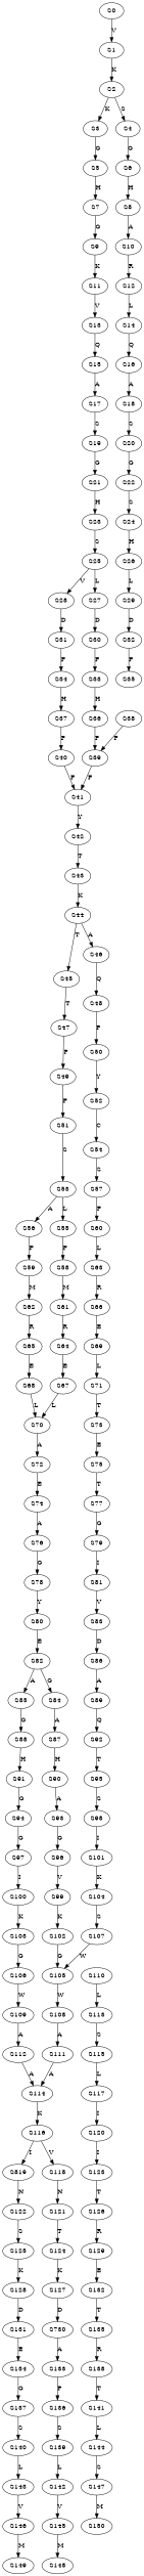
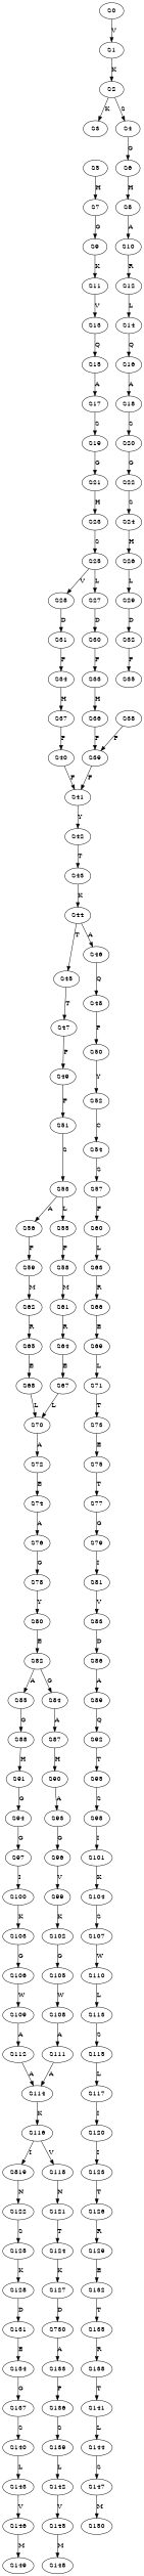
  strict digraph {
    S0
    S1
    S2
    S3
    S4
    S5
    S6
    S7
    S8
    S9
    S10
    S11
    S12
    S13
    S14
    S15
    S16
    S17
    S18
    S19
    S20
    S21
    S22
    S23
    S24
    S25
    S26
    S27
    S28
    S29
    S30
    S31
    S32
    S33
    S34
    S35
    S36
    S37
    S39
    S40
    S38
    S41
    S42
    S43
    S44
    S45
    S46
    S47
    S48
    S49
    S50
    S51
    S52
    S53
    S54
    S55
    S56
    S57
    S58
    S59
    S60
    S61
    S62
    S63
    S64
    S65
    S66
    S67
    S68
    S69
    S70
    S71
    S72
    S73
    S74
    S75
    S76
    S77
    S78
    S79
    S80
    S81
    S82
    S83
    S84
    S85
    S86
    S87
    S88
    S89
    S90
    S91
    S92
    S93
    S94
    S95
    S96
    S97
    S98
    S99
    S100
    S101
    S102
    S103
    S104
    S105
    S106
    S107
    S108
    S109
    S110
    S111
    S112
    S113
    S114
    S115
    S116
    S117
    S118
    n120 [label=S819]
    S120
    S121
    S122
    S123
    S124
    S125
    S126
    S127
    S128
    S129
    n131 [label=S730]
    S131
    S132
    S133
    S134
    S135
    S136
    S137
    S138
    S139
    S140
    S141
    S142
    S143
    S144
    S145
    S146
    S147
    S148
    S149
    S150
    S0 -> S1 [label=V]
    S1 -> S2 [label=K]
    S2 -> S3 [label=K]
    S2 -> S4 [label=S]
-   S3 -> S5 [label=G]
    S4 -> S6 [label=G]
    S5 -> S7 [label=H]
    S6 -> S8 [label=H]
    S7 -> S9 [label=G]
    S8 -> S10 [label=A]
    S9 -> S11 [label=K]
    S10 -> S12 [label=R]
    S11 -> S13 [label=V]
    S12 -> S14 [label=L]
    S13 -> S15 [label=Q]
    S14 -> S16 [label=Q]
    S15 -> S17 [label=A]
    S16 -> S18 [label=A]
    S17 -> S19 [label=S]
    S18 -> S20 [label=S]
    S19 -> S21 [label=G]
    S20 -> S22 [label=G]
    S21 -> S23 [label=H]
    S22 -> S24 [label=S]
    S23 -> S25 [label=S]
    S24 -> S26 [label=H]
    S25 -> S27 [label=L]
    S25 -> S28 [label=V]
    S26 -> S29 [label=L]
    S27 -> S30 [label=D]
    S28 -> S31 [label=D]
    S29 -> S32 [label=D]
    S30 -> S33 [label=F]
    S31 -> S34 [label=F]
    S32 -> S35 [label=F]
    S33 -> S36 [label=H]
    S34 -> S37 [label=H]
    S36 -> S39 [label=P]
    S37 -> S40 [label=P]
    S39 -> S41 [label=F]
    S40 -> S41 [label=F]
    S38 -> S39 [label=P]
    S41 -> S42 [label=Y]
    S42 -> S43 [label=T]
    S43 -> S44 [label=K]
    S44 -> S45 [label=T]
    S44 -> S46 [label=A]
    S45 -> S47 [label=T]
    S46 -> S48 [label=Q]
    S47 -> S49 [label=P]
    S48 -> S50 [label=P]
    S49 -> S51 [label=F]
    S50 -> S52 [label=Y]
    S51 -> S53 [label=S]
    S52 -> S54 [label=C]
    S53 -> S55 [label=L]
    S53 -> S56 [label=A]
    S54 -> S57 [label=S]
    S55 -> S58 [label=F]
    S56 -> S59 [label=F]
    S57 -> S60 [label=F]
    S58 -> S61 [label=M]
    S59 -> S62 [label=M]
    S60 -> S63 [label=L]
    S61 -> S64 [label=R]
    S62 -> S65 [label=R]
    S63 -> S66 [label=R]
    S64 -> S67 [label=E]
    S65 -> S68 [label=E]
    S66 -> S69 [label=E]
    S67 -> S70 [label=L]
    S68 -> S70 [label=L]
    S69 -> S71 [label=L]
    S70 -> S72 [label=A]
    S71 -> S73 [label=T]
    S72 -> S74 [label=E]
    S73 -> S75 [label=E]
    S74 -> S76 [label=A]
    S75 -> S77 [label=T]
    S76 -> S78 [label=G]
    S77 -> S79 [label=G]
    S78 -> S80 [label=Y]
    S79 -> S81 [label=I]
    S80 -> S82 [label=E]
    S81 -> S83 [label=V]
    S82 -> S84 [label=G]
    S82 -> S85 [label=A]
    S83 -> S86 [label=D]
    S84 -> S87 [label=A]
    S85 -> S88 [label=G]
    S86 -> S89 [label=A]
    S87 -> S90 [label=H]
    S88 -> S91 [label=H]
    S89 -> S92 [label=Q]
    S90 -> S93 [label=A]
    S91 -> S94 [label=G]
    S92 -> S95 [label=T]
    S93 -> S96 [label=G]
    S94 -> S97 [label=G]
    S95 -> S98 [label=S]
    S96 -> S99 [label=V]
    S97 -> S100 [label=I]
    S98 -> S101 [label=I]
    S99 -> S102 [label=K]
    S100 -> S103 [label=K]
    S101 -> S104 [label=K]
    S102 -> S105 [label=G]
    S103 -> S106 [label=G]
    S104 -> S107 [label=S]
    S105 -> S108 [label=W]
    S106 -> S109 [label=W]
-   S107 -> S105 [label=W]
+   S107 -> S110 [label=W]
    S108 -> S111 [label=A]
    S109 -> S112 [label=A]
    S110 -> S113 [label=L]
    S111 -> S114 [label=A]
    S112 -> S114 [label=A]
    S113 -> S115 [label=S]
    S114 -> S116 [label=K]
    S115 -> S117 [label=L]
    S116 -> S118 [label=V]
    S116 -> n120 [label=I]
    S117 -> S120 [label=I]
    S118 -> S121 [label=N]
    n120 -> S122 [label=N]
    S120 -> S123 [label=I]
    S121 -> S124 [label=T]
    S122 -> S125 [label=S]
    S123 -> S126 [label=T]
    S124 -> S127 [label=K]
    S125 -> S128 [label=K]
    S126 -> S129 [label=R]
    S127 -> n131 [label=D]
    S128 -> S131 [label=D]
    S129 -> S132 [label=E]
    n131 -> S133 [label=A]
    S131 -> S134 [label=E]
    S132 -> S135 [label=T]
    S133 -> S136 [label=P]
    S134 -> S137 [label=G]
    S135 -> S138 [label=R]
    S136 -> S139 [label=S]
    S137 -> S140 [label=S]
    S138 -> S141 [label=T]
    S139 -> S142 [label=L]
    S140 -> S143 [label=L]
    S141 -> S144 [label=L]
    S142 -> S145 [label=V]
    S143 -> S146 [label=V]
    S144 -> S147 [label=S]
    S145 -> S148 [label=M]
    S146 -> S149 [label=M]
    S147 -> S150 [label=M]
  }
